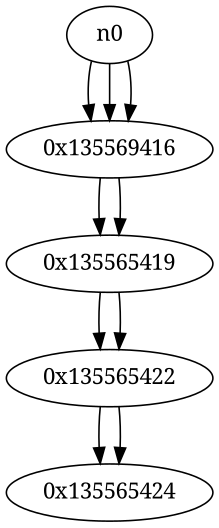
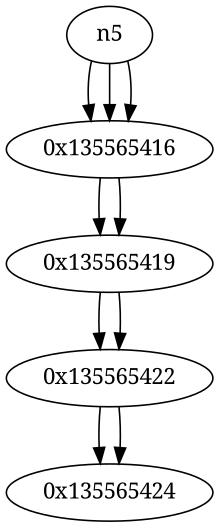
  digraph {
    fontname="Noto Serif"
    node [fontname="Noto Serif"]
    edge [fontname="Noto Serif"]
-   n1 [label="0x135569416"]
+   n1 [label="0x135565416"]
    n2 [label="0x135565419"]
    n3 [label="0x135565422"]
    n4 [label="0x135565424"]
-   n0
+   n0 [label=n5]
    n1 -> n2
    n1 -> n2
    n2 -> n3
    n2 -> n3
    n3 -> n4
    n3 -> n4
    n0 -> n1
    n0 -> n1
    n0 -> n1
  }
